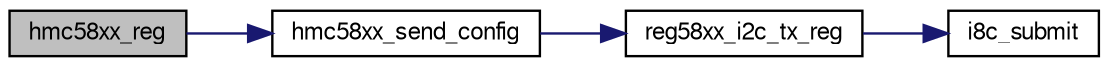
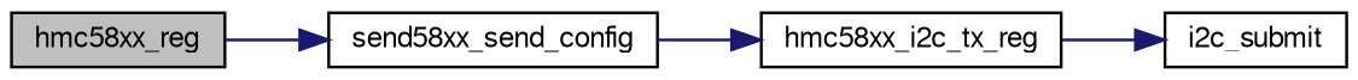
  digraph {
    rankdir=LR
    node [color=black fillcolor=white fontname=FreeSans fontsize=10 shape=record style=filled]
    edge [color=midnightblue fontname=FreeSans fontsize=10 labelfontname=FreeSans labelfontsize=10 style=solid]
    n1 [fillcolor=grey75 fontcolor=black height=0.2 label=hmc58xx_reg width=0.4]
-   n2 [height=0.2 label=hmc58xx_send_config width=0.4]
-   n3 [height=0.2 label=reg58xx_i2c_tx_reg width=0.4]
-   n4 [height=0.2 label=i8c_submit width=0.4]
+   n2 [height=0.2 label=send58xx_send_config width=0.4]
+   n3 [height=0.2 label=hmc58xx_i2c_tx_reg width=0.4]
+   n4 [height=0.2 label=i2c_submit width=0.4]
    n1 -> n2
    n2 -> n3
    n3 -> n4
  }
